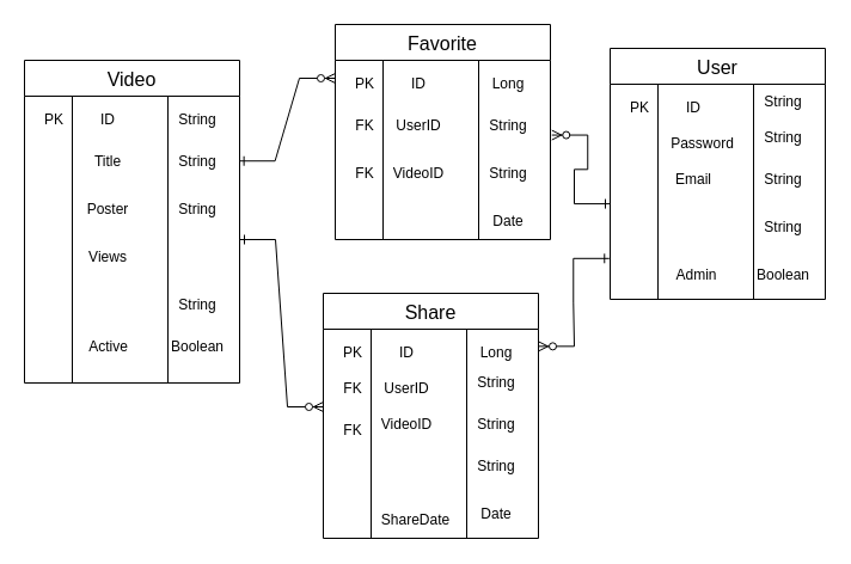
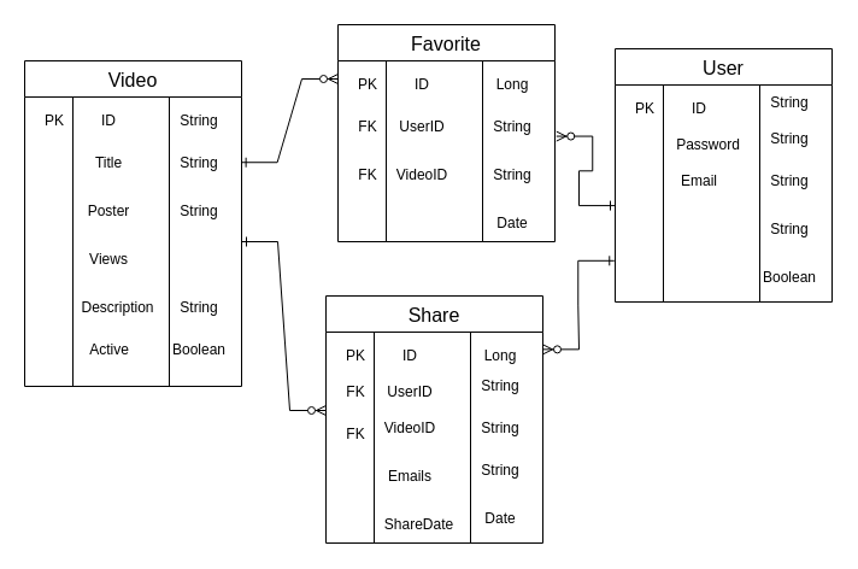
  <mxCell id="0" />
  <mxCell id="1" parent="0" />
  <mxCell id="2" value="Favorite" style="shape=table;startSize=30;container=1;collapsible=0;childLayout=tableLayout;strokeColor=default;fontSize=16;" parent="1" vertex="1"><mxGeometry x="280" y="20" width="180" height="180" as="geometry" /></mxCell>
  <mxCell id="3" value="" style="shape=tableRow;horizontal=0;startSize=0;swimlaneHead=0;swimlaneBody=0;strokeColor=inherit;top=0;left=0;bottom=0;right=0;collapsible=0;dropTarget=0;fillColor=none;points=[[0,0.5],[1,0.5]];portConstraint=eastwest;fontSize=16;" parent="2" vertex="1"><mxGeometry y="30" width="180" height="150" as="geometry" /></mxCell>
  <mxCell id="4" value="" style="shape=partialRectangle;html=1;whiteSpace=wrap;connectable=0;strokeColor=inherit;overflow=hidden;fillColor=none;top=0;left=0;bottom=0;right=0;pointerEvents=1;fontSize=16;" parent="3" vertex="1"><mxGeometry width="40" height="150" as="geometry"><mxRectangle width="40" height="150" as="alternateBounds" /></mxGeometry></mxCell>
  <mxCell id="5" value="" style="shape=partialRectangle;html=1;whiteSpace=wrap;connectable=0;strokeColor=inherit;overflow=hidden;fillColor=none;top=0;left=0;bottom=0;right=0;pointerEvents=1;fontSize=16;" parent="3" vertex="1"><mxGeometry x="40" width="80" height="150" as="geometry"><mxRectangle width="80" height="150" as="alternateBounds" /></mxGeometry></mxCell>
  <mxCell id="6" value="" style="shape=partialRectangle;html=1;whiteSpace=wrap;connectable=0;strokeColor=inherit;overflow=hidden;fillColor=none;top=0;left=0;bottom=0;right=0;pointerEvents=1;fontSize=16;" parent="3" vertex="1"><mxGeometry x="120" width="60" height="150" as="geometry"><mxRectangle width="60" height="150" as="alternateBounds" /></mxGeometry></mxCell>
  <mxCell id="7" value="PK" style="text;html=1;strokeColor=none;fillColor=none;align=center;verticalAlign=middle;whiteSpace=wrap;overflow=hidden;" parent="1" vertex="1"><mxGeometry x="280" y="60" width="50" height="20" as="geometry" /></mxCell>
  <mxCell id="8" value="FK" style="text;html=1;strokeColor=none;fillColor=none;align=center;verticalAlign=middle;whiteSpace=wrap;overflow=hidden;" parent="1" vertex="1"><mxGeometry x="280" y="90" width="50" height="30" as="geometry" /></mxCell>
  <mxCell id="9" value="FK" style="text;html=1;strokeColor=none;fillColor=none;align=center;verticalAlign=middle;whiteSpace=wrap;overflow=hidden;" parent="1" vertex="1"><mxGeometry x="280" y="130" width="50" height="30" as="geometry" /></mxCell>
  <mxCell id="10" value="ID" style="text;html=1;strokeColor=none;fillColor=none;align=center;verticalAlign=middle;whiteSpace=wrap;overflow=hidden;" parent="1" vertex="1"><mxGeometry x="320" y="60" width="60" height="20" as="geometry" /></mxCell>
  <mxCell id="11" value="UserID" style="text;html=1;strokeColor=none;fillColor=none;align=center;verticalAlign=middle;whiteSpace=wrap;overflow=hidden;" parent="1" vertex="1"><mxGeometry x="325" y="90" width="50" height="30" as="geometry" /></mxCell>
  <mxCell id="12" value="VideoID" style="text;html=1;strokeColor=none;fillColor=none;align=center;verticalAlign=middle;whiteSpace=wrap;overflow=hidden;" parent="1" vertex="1"><mxGeometry x="325" y="130" width="50" height="30" as="geometry" /></mxCell>
  <mxCell id="13" value="Long" style="text;html=1;strokeColor=none;fillColor=none;align=center;verticalAlign=middle;whiteSpace=wrap;overflow=hidden;" parent="1" vertex="1"><mxGeometry x="400" y="60" width="50" height="20" as="geometry" /></mxCell>
  <mxCell id="14" value="String" style="text;html=1;strokeColor=none;fillColor=none;align=center;verticalAlign=middle;whiteSpace=wrap;overflow=hidden;" parent="1" vertex="1"><mxGeometry x="400" y="95" width="50" height="20" as="geometry" /></mxCell>
  <mxCell id="15" value="String" style="text;html=1;strokeColor=none;fillColor=none;align=center;verticalAlign=middle;whiteSpace=wrap;overflow=hidden;" parent="1" vertex="1"><mxGeometry x="400" y="135" width="50" height="20" as="geometry" /></mxCell>
  <mxCell id="16" value="Date" style="text;html=1;strokeColor=none;fillColor=none;align=center;verticalAlign=middle;whiteSpace=wrap;overflow=hidden;" parent="1" vertex="1"><mxGeometry x="400" y="175" width="50" height="20" as="geometry" /></mxCell>
  <mxCell id="17" value="User" style="shape=table;startSize=30;container=1;collapsible=0;childLayout=tableLayout;strokeColor=default;fontSize=16;" parent="1" vertex="1"><mxGeometry x="510" y="40" width="180" height="210" as="geometry" /></mxCell>
  <mxCell id="18" value="" style="shape=tableRow;horizontal=0;startSize=0;swimlaneHead=0;swimlaneBody=0;strokeColor=inherit;top=0;left=0;bottom=0;right=0;collapsible=0;dropTarget=0;fillColor=none;points=[[0,0.5],[1,0.5]];portConstraint=eastwest;fontSize=16;" parent="17" vertex="1"><mxGeometry y="30" width="180" height="180" as="geometry" /></mxCell>
  <mxCell id="19" value="" style="shape=partialRectangle;html=1;whiteSpace=wrap;connectable=0;strokeColor=inherit;overflow=hidden;fillColor=none;top=0;left=0;bottom=0;right=0;pointerEvents=1;fontSize=16;" parent="18" vertex="1"><mxGeometry width="40" height="180" as="geometry"><mxRectangle width="40" height="180" as="alternateBounds" /></mxGeometry></mxCell>
  <mxCell id="20" value="" style="shape=partialRectangle;html=1;whiteSpace=wrap;connectable=0;strokeColor=inherit;overflow=hidden;fillColor=none;top=0;left=0;bottom=0;right=0;pointerEvents=1;fontSize=16;" parent="18" vertex="1"><mxGeometry x="40" width="80" height="180" as="geometry"><mxRectangle width="80" height="180" as="alternateBounds" /></mxGeometry></mxCell>
  <mxCell id="21" value="" style="shape=partialRectangle;html=1;whiteSpace=wrap;connectable=0;strokeColor=inherit;overflow=hidden;fillColor=none;top=0;left=0;bottom=0;right=0;pointerEvents=1;fontSize=16;" parent="18" vertex="1"><mxGeometry x="120" width="60" height="180" as="geometry"><mxRectangle width="60" height="180" as="alternateBounds" /></mxGeometry></mxCell>
  <mxCell id="22" value="PK" style="text;html=1;strokeColor=none;fillColor=none;align=center;verticalAlign=middle;whiteSpace=wrap;overflow=hidden;" parent="1" vertex="1"><mxGeometry x="510" y="80" width="50" height="20" as="geometry" /></mxCell>
  <mxCell id="23" value="ID" style="text;html=1;strokeColor=none;fillColor=none;align=center;verticalAlign=middle;whiteSpace=wrap;overflow=hidden;" parent="1" vertex="1"><mxGeometry x="550" y="80" width="60" height="20" as="geometry" /></mxCell>
  <mxCell id="24" value="Password" style="text;html=1;strokeColor=none;fillColor=none;align=center;verticalAlign=middle;whiteSpace=wrap;overflow=hidden;" parent="1" vertex="1"><mxGeometry x="555" y="105" width="65" height="30" as="geometry" /></mxCell>
  <mxCell id="25" value="Email" style="text;html=1;strokeColor=none;fillColor=none;align=center;verticalAlign=middle;whiteSpace=wrap;overflow=hidden;" parent="1" vertex="1"><mxGeometry x="555" y="135" width="50" height="30" as="geometry" /></mxCell>
  <mxCell id="26" value="String" style="text;html=1;strokeColor=none;fillColor=none;align=center;verticalAlign=middle;whiteSpace=wrap;overflow=hidden;" parent="1" vertex="1"><mxGeometry x="630" y="75" width="50" height="20" as="geometry" /></mxCell>
  <mxCell id="27" value="String" style="text;html=1;strokeColor=none;fillColor=none;align=center;verticalAlign=middle;whiteSpace=wrap;overflow=hidden;" parent="1" vertex="1"><mxGeometry x="630" y="105" width="50" height="20" as="geometry" /></mxCell>
  <mxCell id="28" value="Boolean" style="text;html=1;strokeColor=none;fillColor=none;align=center;verticalAlign=middle;whiteSpace=wrap;overflow=hidden;" parent="1" vertex="1"><mxGeometry x="630" y="220" width="50" height="20" as="geometry" /></mxCell>
- <mxCell id="29" value="Admin" style="text;html=1;strokeColor=none;fillColor=none;align=center;verticalAlign=middle;whiteSpace=wrap;overflow=hidden;" parent="1" vertex="1"><mxGeometry x="550" y="215" width="65" height="30" as="geometry" /></mxCell>
  <mxCell id="30" value="String" style="text;html=1;strokeColor=none;fillColor=none;align=center;verticalAlign=middle;whiteSpace=wrap;overflow=hidden;" parent="1" vertex="1"><mxGeometry x="630" y="140" width="50" height="20" as="geometry" /></mxCell>
  <mxCell id="31" value="String" style="text;html=1;strokeColor=none;fillColor=none;align=center;verticalAlign=middle;whiteSpace=wrap;overflow=hidden;" parent="1" vertex="1"><mxGeometry x="630" y="180" width="50" height="20" as="geometry" /></mxCell>
  <mxCell id="32" value="Video" style="shape=table;startSize=30;container=1;collapsible=0;childLayout=tableLayout;strokeColor=default;fontSize=16;" parent="1" vertex="1"><mxGeometry x="20" y="50" width="180" height="270" as="geometry" /></mxCell>
  <mxCell id="33" value="" style="shape=tableRow;horizontal=0;startSize=0;swimlaneHead=0;swimlaneBody=0;strokeColor=inherit;top=0;left=0;bottom=0;right=0;collapsible=0;dropTarget=0;fillColor=none;points=[[0,0.5],[1,0.5]];portConstraint=eastwest;fontSize=16;" parent="32" vertex="1"><mxGeometry y="30" width="180" height="240" as="geometry" /></mxCell>
  <mxCell id="34" value="" style="shape=partialRectangle;html=1;whiteSpace=wrap;connectable=0;strokeColor=inherit;overflow=hidden;fillColor=none;top=0;left=0;bottom=0;right=0;pointerEvents=1;fontSize=16;" parent="33" vertex="1"><mxGeometry width="40" height="240" as="geometry"><mxRectangle width="40" height="240" as="alternateBounds" /></mxGeometry></mxCell>
  <mxCell id="35" value="" style="shape=partialRectangle;html=1;whiteSpace=wrap;connectable=0;strokeColor=inherit;overflow=hidden;fillColor=none;top=0;left=0;bottom=0;right=0;pointerEvents=1;fontSize=16;" parent="33" vertex="1"><mxGeometry x="40" width="80" height="240" as="geometry"><mxRectangle width="80" height="240" as="alternateBounds" /></mxGeometry></mxCell>
  <mxCell id="36" value="" style="shape=partialRectangle;html=1;whiteSpace=wrap;connectable=0;strokeColor=inherit;overflow=hidden;fillColor=none;top=0;left=0;bottom=0;right=0;pointerEvents=1;fontSize=16;" parent="33" vertex="1"><mxGeometry x="120" width="60" height="240" as="geometry"><mxRectangle width="60" height="240" as="alternateBounds" /></mxGeometry></mxCell>
  <mxCell id="37" value="PK" style="text;html=1;strokeColor=none;fillColor=none;align=center;verticalAlign=middle;whiteSpace=wrap;overflow=hidden;" parent="1" vertex="1"><mxGeometry x="20" y="90" width="50" height="20" as="geometry" /></mxCell>
  <mxCell id="38" value="ID" style="text;html=1;strokeColor=none;fillColor=none;align=center;verticalAlign=middle;whiteSpace=wrap;overflow=hidden;" parent="1" vertex="1"><mxGeometry x="60" y="90" width="60" height="20" as="geometry" /></mxCell>
  <mxCell id="39" value="Title" style="text;html=1;strokeColor=none;fillColor=none;align=center;verticalAlign=middle;whiteSpace=wrap;overflow=hidden;" parent="1" vertex="1"><mxGeometry x="65" y="120" width="50" height="30" as="geometry" /></mxCell>
  <mxCell id="40" value="Poster" style="text;html=1;strokeColor=none;fillColor=none;align=center;verticalAlign=middle;whiteSpace=wrap;overflow=hidden;" parent="1" vertex="1"><mxGeometry x="65" y="160" width="50" height="30" as="geometry" /></mxCell>
  <mxCell id="41" value="Views" style="text;html=1;strokeColor=none;fillColor=none;align=center;verticalAlign=middle;whiteSpace=wrap;overflow=hidden;" parent="1" vertex="1"><mxGeometry x="65" y="200" width="50" height="30" as="geometry" /></mxCell>
  <mxCell id="42" value="String" style="text;html=1;strokeColor=none;fillColor=none;align=center;verticalAlign=middle;whiteSpace=wrap;overflow=hidden;" parent="1" vertex="1"><mxGeometry x="140" y="125" width="50" height="20" as="geometry" /></mxCell>
  <mxCell id="43" value="String" style="text;html=1;strokeColor=none;fillColor=none;align=center;verticalAlign=middle;whiteSpace=wrap;overflow=hidden;" parent="1" vertex="1"><mxGeometry x="140" y="165" width="50" height="20" as="geometry" /></mxCell>
  <mxCell id="44" value="Share" style="shape=table;startSize=30;container=1;collapsible=0;childLayout=tableLayout;strokeColor=default;fontSize=16;" parent="1" vertex="1"><mxGeometry x="270" y="245" width="180" height="205" as="geometry" /></mxCell>
  <mxCell id="45" value="" style="shape=tableRow;horizontal=0;startSize=0;swimlaneHead=0;swimlaneBody=0;strokeColor=inherit;top=0;left=0;bottom=0;right=0;collapsible=0;dropTarget=0;fillColor=none;points=[[0,0.5],[1,0.5]];portConstraint=eastwest;fontSize=16;" parent="44" vertex="1"><mxGeometry y="30" width="180" height="175" as="geometry" /></mxCell>
  <mxCell id="46" value="" style="shape=partialRectangle;html=1;whiteSpace=wrap;connectable=0;strokeColor=inherit;overflow=hidden;fillColor=none;top=0;left=0;bottom=0;right=0;pointerEvents=1;fontSize=16;" parent="45" vertex="1"><mxGeometry width="40" height="175" as="geometry"><mxRectangle width="40" height="175" as="alternateBounds" /></mxGeometry></mxCell>
  <mxCell id="47" value="" style="shape=partialRectangle;html=1;whiteSpace=wrap;connectable=0;strokeColor=inherit;overflow=hidden;fillColor=none;top=0;left=0;bottom=0;right=0;pointerEvents=1;fontSize=16;" parent="45" vertex="1"><mxGeometry x="40" width="80" height="175" as="geometry"><mxRectangle width="80" height="175" as="alternateBounds" /></mxGeometry></mxCell>
  <mxCell id="48" value="" style="shape=partialRectangle;html=1;whiteSpace=wrap;connectable=0;strokeColor=inherit;overflow=hidden;fillColor=none;top=0;left=0;bottom=0;right=0;pointerEvents=1;fontSize=16;" parent="45" vertex="1"><mxGeometry x="120" width="60" height="175" as="geometry"><mxRectangle width="60" height="175" as="alternateBounds" /></mxGeometry></mxCell>
  <mxCell id="49" value="PK" style="text;html=1;strokeColor=none;fillColor=none;align=center;verticalAlign=middle;whiteSpace=wrap;overflow=hidden;" parent="1" vertex="1"><mxGeometry x="270" y="285" width="50" height="20" as="geometry" /></mxCell>
  <mxCell id="50" value="FK" style="text;html=1;strokeColor=none;fillColor=none;align=center;verticalAlign=middle;whiteSpace=wrap;overflow=hidden;" parent="1" vertex="1"><mxGeometry x="270" y="310" width="50" height="30" as="geometry" /></mxCell>
  <mxCell id="51" value="FK" style="text;html=1;strokeColor=none;fillColor=none;align=center;verticalAlign=middle;whiteSpace=wrap;overflow=hidden;" parent="1" vertex="1"><mxGeometry x="270" y="345" width="50" height="30" as="geometry" /></mxCell>
  <mxCell id="52" value="ID" style="text;html=1;strokeColor=none;fillColor=none;align=center;verticalAlign=middle;whiteSpace=wrap;overflow=hidden;" parent="1" vertex="1"><mxGeometry x="310" y="285" width="60" height="20" as="geometry" /></mxCell>
  <mxCell id="53" value="UserID" style="text;html=1;strokeColor=none;fillColor=none;align=center;verticalAlign=middle;whiteSpace=wrap;overflow=hidden;" parent="1" vertex="1"><mxGeometry x="315" y="310" width="50" height="30" as="geometry" /></mxCell>
  <mxCell id="54" value="VideoID" style="text;html=1;strokeColor=none;fillColor=none;align=center;verticalAlign=middle;whiteSpace=wrap;overflow=hidden;" parent="1" vertex="1"><mxGeometry x="315" y="340" width="50" height="30" as="geometry" /></mxCell>
+ <mxCell id="55" value="Emails" style="text;html=1;strokeColor=none;fillColor=none;align=center;verticalAlign=middle;whiteSpace=wrap;overflow=hidden;" parent="1" vertex="1"><mxGeometry x="315" y="380" width="50" height="30" as="geometry" /></mxCell>
  <mxCell id="56" value="Long" style="text;html=1;strokeColor=none;fillColor=none;align=center;verticalAlign=middle;whiteSpace=wrap;overflow=hidden;" parent="1" vertex="1"><mxGeometry x="390" y="285" width="50" height="20" as="geometry" /></mxCell>
  <mxCell id="57" value="String" style="text;html=1;strokeColor=none;fillColor=none;align=center;verticalAlign=middle;whiteSpace=wrap;overflow=hidden;" parent="1" vertex="1"><mxGeometry x="390" y="310" width="50" height="20" as="geometry" /></mxCell>
  <mxCell id="58" value="String" style="text;html=1;strokeColor=none;fillColor=none;align=center;verticalAlign=middle;whiteSpace=wrap;overflow=hidden;" parent="1" vertex="1"><mxGeometry x="390" y="345" width="50" height="20" as="geometry" /></mxCell>
  <mxCell id="59" value="Date" style="text;html=1;strokeColor=none;fillColor=none;align=center;verticalAlign=middle;whiteSpace=wrap;overflow=hidden;" parent="1" vertex="1"><mxGeometry x="390" y="420" width="50" height="20" as="geometry" /></mxCell>
+ <mxCell id="60" value="Description" style="text;html=1;strokeColor=none;fillColor=none;align=center;verticalAlign=middle;whiteSpace=wrap;overflow=hidden;" parent="1" vertex="1"><mxGeometry x="65" y="240" width="65" height="30" as="geometry" /></mxCell>
  <mxCell id="61" value="Active" style="text;html=1;strokeColor=none;fillColor=none;align=center;verticalAlign=middle;whiteSpace=wrap;overflow=hidden;" parent="1" vertex="1"><mxGeometry x="57.5" y="275" width="65" height="30" as="geometry" /></mxCell>
  <mxCell id="62" value="String" style="text;html=1;strokeColor=none;fillColor=none;align=center;verticalAlign=middle;whiteSpace=wrap;overflow=hidden;" parent="1" vertex="1"><mxGeometry x="140" y="90" width="50" height="20" as="geometry" /></mxCell>
  <mxCell id="63" value="String" style="text;html=1;strokeColor=none;fillColor=none;align=center;verticalAlign=middle;whiteSpace=wrap;overflow=hidden;" parent="1" vertex="1"><mxGeometry x="140" y="245" width="50" height="20" as="geometry" /></mxCell>
  <mxCell id="64" value="Boolean" style="text;html=1;strokeColor=none;fillColor=none;align=center;verticalAlign=middle;whiteSpace=wrap;overflow=hidden;" parent="1" vertex="1"><mxGeometry x="140" y="280" width="50" height="20" as="geometry" /></mxCell>
  <mxCell id="65" value="ShareDate" style="text;html=1;strokeColor=none;fillColor=none;align=center;verticalAlign=middle;whiteSpace=wrap;overflow=hidden;" parent="1" vertex="1"><mxGeometry x="315" y="420" width="65" height="30" as="geometry" /></mxCell>
  <mxCell id="66" value="String" style="text;html=1;strokeColor=none;fillColor=none;align=center;verticalAlign=middle;whiteSpace=wrap;overflow=hidden;" parent="1" vertex="1"><mxGeometry x="390" y="380" width="50" height="20" as="geometry" /></mxCell>
  <mxCell id="67" value="" style="edgeStyle=entityRelationEdgeStyle;fontSize=12;html=1;endArrow=ERzeroToMany;startArrow=ERone;rounded=0;entryX=0;entryY=1;entryDx=0;entryDy=0;startFill=0;exitX=1;exitY=0.5;exitDx=0;exitDy=0;" parent="1" source="33" target="50" edge="1"><mxGeometry width="100" height="100" relative="1" as="geometry"><mxPoint x="240" y="200" as="sourcePoint" /><mxPoint x="290" y="90" as="targetPoint" /></mxGeometry></mxCell>
  <mxCell id="68" value="" style="edgeStyle=entityRelationEdgeStyle;fontSize=12;html=1;endArrow=ERzeroToMany;startArrow=ERone;rounded=0;entryX=0;entryY=0.25;entryDx=0;entryDy=0;startFill=0;exitX=0.998;exitY=0.226;exitDx=0;exitDy=0;exitPerimeter=0;" parent="1" source="33" target="7" edge="1"><mxGeometry width="100" height="100" relative="1" as="geometry"><mxPoint x="210" y="210" as="sourcePoint" /><mxPoint x="280" y="350" as="targetPoint" /></mxGeometry></mxCell>
  <mxCell id="69" value="" style="edgeStyle=entityRelationEdgeStyle;fontSize=12;html=1;endArrow=ERzeroToMany;startArrow=ERone;rounded=0;entryX=1.007;entryY=0.417;entryDx=0;entryDy=0;startFill=0;exitX=0;exitY=0.556;exitDx=0;exitDy=0;exitPerimeter=0;entryPerimeter=0;" parent="1" source="18" target="3" edge="1"><mxGeometry width="100" height="100" relative="1" as="geometry"><mxPoint x="210" y="144" as="sourcePoint" /><mxPoint x="290" y="75" as="targetPoint" /></mxGeometry></mxCell>
  <mxCell id="70" value="" style="edgeStyle=entityRelationEdgeStyle;fontSize=12;html=1;endArrow=ERzeroToMany;startArrow=ERone;rounded=0;entryX=1;entryY=0.082;entryDx=0;entryDy=0;startFill=0;entryPerimeter=0;exitX=-0.004;exitY=0.81;exitDx=0;exitDy=0;exitPerimeter=0;" parent="1" source="18" target="45" edge="1"><mxGeometry width="100" height="100" relative="1" as="geometry"><mxPoint x="510" y="208" as="sourcePoint" /><mxPoint x="471" y="123" as="targetPoint" /></mxGeometry></mxCell>
